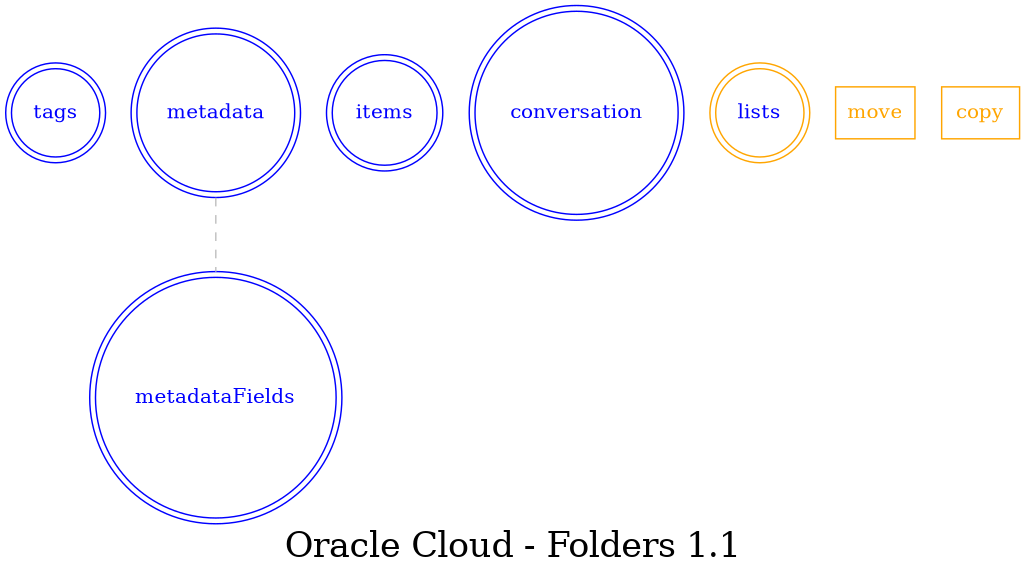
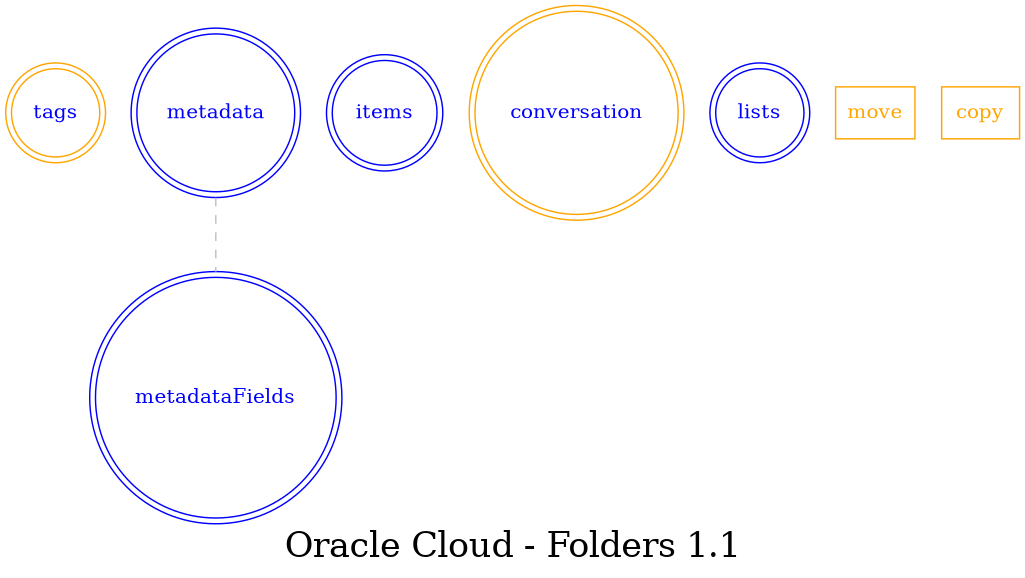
  digraph {
    fontsize=24
    label="Oracle Cloud - Folders 1.1"
    splines=true
    node [color=blue fontcolor=blue shape=doublecircle]
-   tags
+   tags [color=orange]
    metadata
    metadataFields
    items
-   conversation
-   lists [color=orange]
+   conversation [color=orange]
+   lists
    move [color=orange fontcolor=orange shape=box]
    copy [color=orange fontcolor=orange shape=box]
    metadata -> metadataFields [arrowhead=none arrowtail=none color=grey fontcolor=grey style=dashed]
  }
